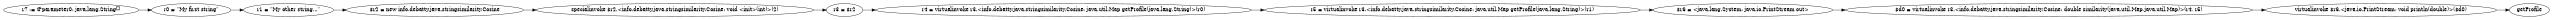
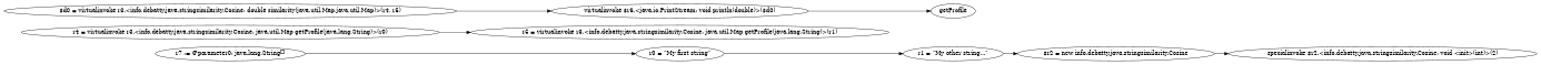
  digraph {
    rankdir=LR
    "r7 := @parameter0: java.lang.String[]"
    "r0 = \"My first string\""
    "r1 = \"My other string...\""
    "$r2 = new info.debatty.java.stringsimilarity.Cosine"
    "specialinvoke $r2.<info.debatty.java.stringsimilarity.Cosine: void <init>(int)>(2)"
-   "r3 = $r2"
    "r4 = virtualinvoke r3.<info.debatty.java.stringsimilarity.Cosine: java.util.Map getProfile(java.lang.String)>(r0)"
    "r5 = virtualinvoke r3.<info.debatty.java.stringsimilarity.Cosine: java.util.Map getProfile(java.lang.String)>(r1)"
-   "$r6 = <java.lang.System: java.io.PrintStream out>"
    "$d0 = virtualinvoke r3.<info.debatty.java.stringsimilarity.Cosine: double similarity(java.util.Map,java.util.Map)>(r4, r5)"
    "virtualinvoke $r6.<java.io.PrintStream: void println(double)>($d0)"
    n12 [label=getProfile]
    "r7 := @parameter0: java.lang.String[]" -> "r0 = \"My first string\""
    "r0 = \"My first string\"" -> "r1 = \"My other string...\""
    "r1 = \"My other string...\"" -> "$r2 = new info.debatty.java.stringsimilarity.Cosine"
    "$r2 = new info.debatty.java.stringsimilarity.Cosine" -> "specialinvoke $r2.<info.debatty.java.stringsimilarity.Cosine: void <init>(int)>(2)"
-   "specialinvoke $r2.<info.debatty.java.stringsimilarity.Cosine: void <init>(int)>(2)" -> "r3 = $r2"
-   "r3 = $r2" -> "r4 = virtualinvoke r3.<info.debatty.java.stringsimilarity.Cosine: java.util.Map getProfile(java.lang.String)>(r0)"
    "r4 = virtualinvoke r3.<info.debatty.java.stringsimilarity.Cosine: java.util.Map getProfile(java.lang.String)>(r0)" -> "r5 = virtualinvoke r3.<info.debatty.java.stringsimilarity.Cosine: java.util.Map getProfile(java.lang.String)>(r1)"
-   "r5 = virtualinvoke r3.<info.debatty.java.stringsimilarity.Cosine: java.util.Map getProfile(java.lang.String)>(r1)" -> "$r6 = <java.lang.System: java.io.PrintStream out>"
-   "$r6 = <java.lang.System: java.io.PrintStream out>" -> "$d0 = virtualinvoke r3.<info.debatty.java.stringsimilarity.Cosine: double similarity(java.util.Map,java.util.Map)>(r4, r5)"
    "$d0 = virtualinvoke r3.<info.debatty.java.stringsimilarity.Cosine: double similarity(java.util.Map,java.util.Map)>(r4, r5)" -> "virtualinvoke $r6.<java.io.PrintStream: void println(double)>($d0)"
    "virtualinvoke $r6.<java.io.PrintStream: void println(double)>($d0)" -> n12
  }
